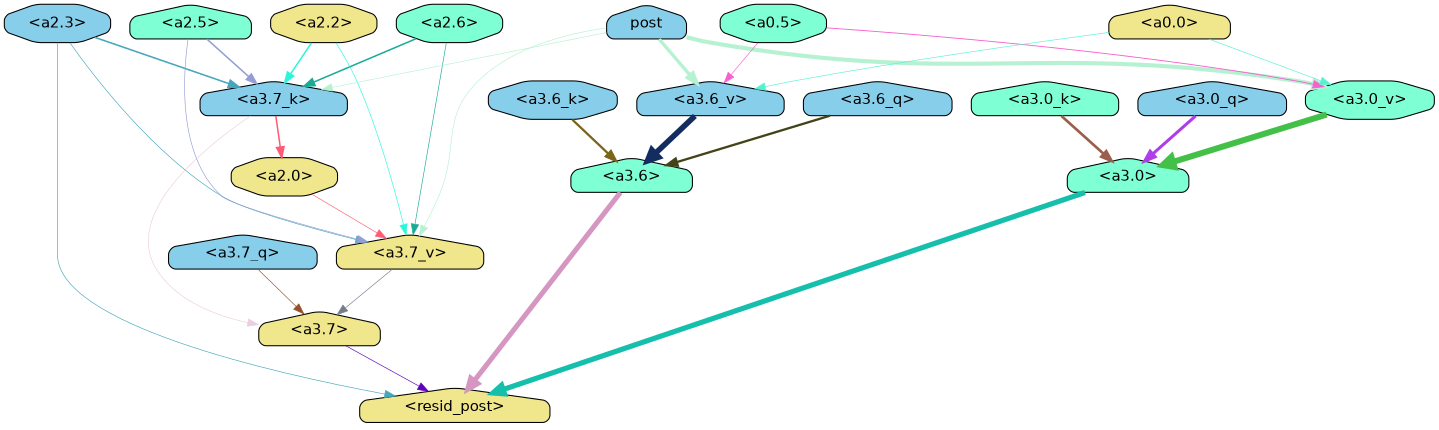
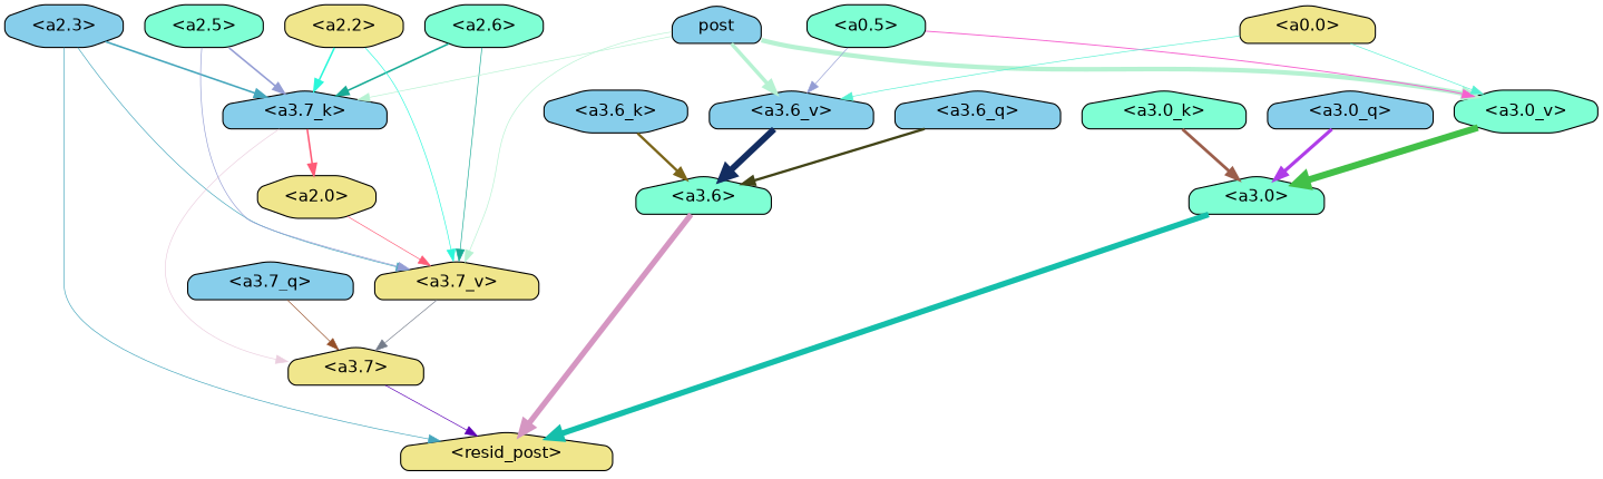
  strict digraph {
    splines=true
    node [color=black fillcolor=skyblue fontname=Helvetica shape=house style="filled, rounded"]
    edge [color="#b6f2d2" penwidth=0.6 style=bold]
    "<a3.7>" [fillcolor=khaki]
    "<resid_post>" [fillcolor=khaki]
    "<a3.6>" [fillcolor=aquamarine]
    "<a3.0>" [fillcolor=aquamarine]
    "<a2.3>" [shape=octagon]
    "<a3.7_k>"
    "<a3.7_v>" [fillcolor=khaki]
    "<a2.0>" [fillcolor=khaki shape=octagon]
    "<a3.7_q>"
    "<a3.6_q>"
    "<a3.0_q>"
    "<a3.6_k>" [shape=octagon]
    "<a3.0_k>" [fillcolor=aquamarine]
    "<a3.6_v>"
    "<a3.0_v>" [fillcolor=aquamarine shape=octagon]
    "<a2.6>" [fillcolor=aquamarine shape=octagon]
-   "<a2.5>" [fillcolor=aquamarine]
+   "<a2.5>" [fillcolor=aquamarine shape=octagon]
    "<a2.2>" [fillcolor=khaki shape=octagon]
    n19 [label=post]
    "<a0.5>" [fillcolor=aquamarine shape=octagon]
    "<a0.0>" [fillcolor=khaki]
    "<a3.7>" -> "<resid_post>" [color="#5d00b6"]
    "<a3.6>" -> "<resid_post>" [color="#d596c2" penwidth=4.746312499046326 style=solid]
    "<a3.0>" -> "<resid_post>" [color="#15bfab" penwidth=4.896343111991882]
    "<a2.3>" -> "<resid_post>" [color="#45a6bc" style=solid]
    "<a2.3>" -> "<a3.7_k>" [color="#45a6bc" penwidth=1.467104621231556]
    "<a2.3>" -> "<a3.7_v>" [color="#45a6bc"]
    "<a3.7_k>" -> "<a3.7>" [color="#ebcedf" style=""]
    "<a3.7_k>" -> "<a2.0>" [color="#fe5b77" penwidth=1.4314699843525887 style=solid]
    "<a3.7_v>" -> "<a3.7>" [color="#757d8b"]
    "<a2.0>" -> "<a3.7_v>" [color="#fe5b77"]
    "<a3.7_q>" -> "<a3.7>" [color="#954f29" style=solid]
    "<a3.6_q>" -> "<a3.6>" [color="#424417" penwidth=2.160832464694977]
    "<a3.0_q>" -> "<a3.0>" [color="#af3de8" penwidth=2.870753765106201 style=solid]
    "<a3.6_k>" -> "<a3.6>" [color="#7b651a" penwidth=2.13908451795578]
    "<a3.0_k>" -> "<a3.0>" [color="#9b5e4b" penwidth=2.520303964614868]
    "<a3.6_v>" -> "<a3.6>" [color="#132d61" penwidth=5.297133803367615 style=solid]
    "<a3.0_v>" -> "<a3.0>" [color="#42c048" penwidth=5.680712580680847]
    "<a2.6>" -> "<a3.7_k>" [color="#19ab96" penwidth=1.4453159049153328 style=solid]
    "<a2.6>" -> "<a3.7_v>" [color="#19ab96"]
    "<a2.5>" -> "<a3.7_k>" [color="#949dd4" penwidth=1.4526091292500496 style=solid]
    "<a2.5>" -> "<a3.7_v>" [color="#949dd4" style=solid]
    "<a2.2>" -> "<a3.7_k>" [color="#2af7da" penwidth=1.4310357049107552]
    "<a2.2>" -> "<a3.7_v>" [color="#2af7da" style=solid]
    n19 -> "<a3.7_k>" [style=""]
    n19 -> "<a3.7_v>" [style=""]
    n19 -> "<a3.6_v>" [penwidth=3.1766927242279053 style=""]
    n19 -> "<a3.0_v>" [penwidth=3.9005755856633186 style=""]
-   "<a0.5>" -> "<a3.6_v>" [color="#f661cf" style=solid]
+   "<a0.5>" -> "<a3.6_v>" [color="#949dd4" style=solid]
    "<a0.5>" -> "<a3.0_v>" [color="#f661cf" penwidth=0.8493617177009583]
    "<a0.0>" -> "<a3.6_v>" [color="#57f1d2"]
    "<a0.0>" -> "<a3.0_v>" [color="#57f1d2" style=solid]
  }
